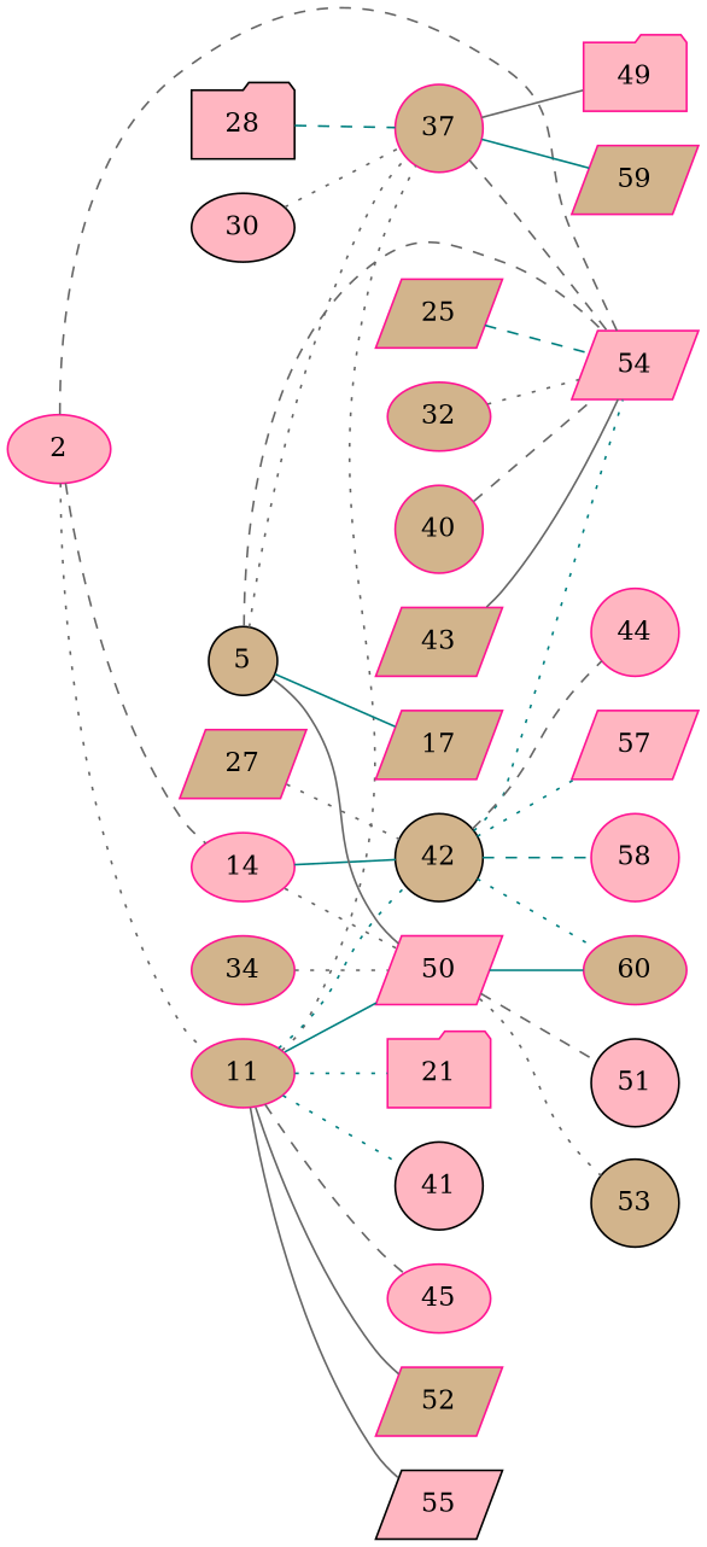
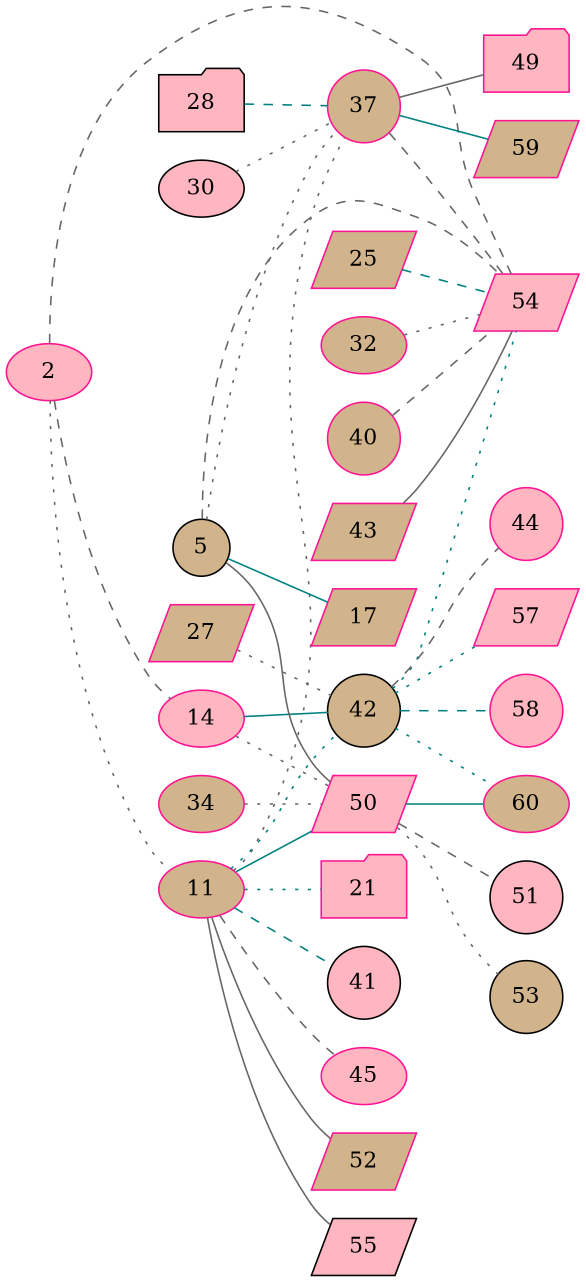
  graph {
    rankdir=LR
    node [color=deeppink fillcolor=lightpink shape=parallelogram style=filled]
    edge [color=gray40 style=dotted]
    2 [shape=ellipse super="+1"]
    11 [fillcolor=tan shape=ellipse super="+10+9"]
    14 [shape=ellipse super="+13"]
    54 [super="+35+3+18+20"]
    n5 [fillcolor=tan label=37 shape=circle super="+39+6"]
    50 [super="+38+37+22"]
    21 [shape=folder]
    41 [color=black shape=circle]
    42 [color=black fillcolor=tan shape=circle super="+26"]
    45 [shape=ellipse]
    52 [fillcolor=tan]
    55 [color=black]
    5 [color=black fillcolor=tan shape=circle]
    17 [fillcolor=tan]
    49 [shape=folder super="+31"]
    59 [fillcolor=tan]
    60 [fillcolor=tan shape=ellipse super="+56"]
    51 [color=black shape=circle]
    53 [color=black fillcolor=tan shape=circle]
    n20 [label=44 shape=circle]
    57 [super="+23+36+46"]
    58 [shape=circle]
    25 [fillcolor=tan]
    27 [fillcolor=tan]
    28 [color=black shape=folder]
    30 [color=black shape=ellipse]
    32 [fillcolor=tan shape=ellipse]
    34 [fillcolor=tan shape=ellipse]
    40 [fillcolor=tan shape=circle super="+19"]
    43 [fillcolor=tan super="+33"]
    2 -- 11
    2 -- 14 [style=dashed]
    2 -- 54 [style=dashed weight=2]
    11 -- n5 [weight=2]
    11 -- 50 [color=teal style=solid weight=2]
    11 -- 21 [color=teal]
-   11 -- 41 [color=teal]
+   11 -- 41 [color=teal style=dashed]
    11 -- 42 [color=teal weight=2]
    11 -- 45 [style=dashed]
    11 -- 52 [style=solid]
    11 -- 55 [style=solid]
    14 -- 50 [weight=3]
    14 -- 42 [color=teal style=solid]
    n5 -- 54 [style=dashed]
    n5 -- 49 [style=solid]
    n5 -- 59 [color=teal style=solid]
    50 -- 60 [color=teal style=solid]
    50 -- 51 [style=dashed]
    50 -- 53
    42 -- 54 [color=teal weight=2]
    42 -- 60 [color=teal]
    42 -- n20 [style=dashed]
    42 -- 57 [color=teal]
    42 -- 58 [color=teal style=dashed]
    5 -- 54 [style=dashed]
    5 -- n5 [weight=2]
    5 -- 50 [style=solid weight=3]
    5 -- 17 [color=teal style=solid]
    25 -- 54 [color=teal style=dashed]
    27 -- 42
    28 -- n5 [color=teal style=dashed]
    30 -- n5
    32 -- 54
    34 -- 50
    40 -- 54 [style=dashed]
    43 -- 54 [style=solid]
  }
